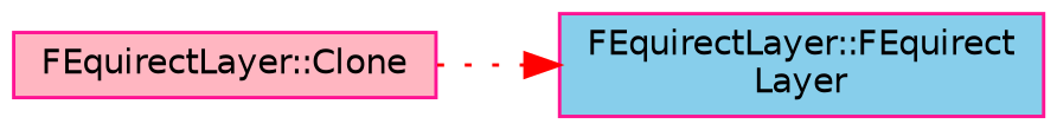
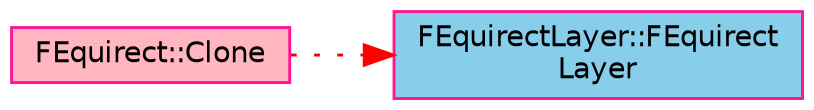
  digraph {
    rankdir=LR
    node [color=deeppink fontname=Helvetica fontsize=10 shape=box style=filled]
-   n1 [fillcolor=lightpink fontcolor=black height=0.2 label="FEquirectLayer::Clone" width=0.4]
+   n1 [fillcolor=lightpink fontcolor=black height=0.2 label="FEquirect::Clone" width=0.4]
    n2 [fillcolor=skyblue height=0.2 label="FEquirectLayer::FEquirect\lLayer" width=0.4]
    n1 -> n2 [color=red fontname=Helvetica fontsize=10 labelfontname=Helvetica labelfontsize=10 style=dotted]
  }
